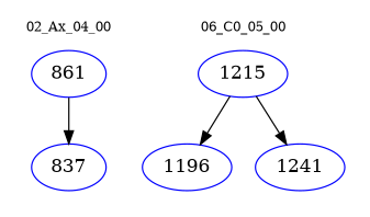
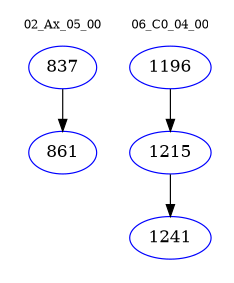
  digraph {
    node [color=blue]
    edge [color=black]
    n1 [label=837]
    n2 [label=861]
    n3 [label=1215]
    n4 [label=1196]
    n5 [label=1241]
    subgraph cluster_1 {
      color=white
      fontsize=10
-     label="02_Ax_04_00"
+     label="02_Ax_05_00"
      n1
      n2
    }
    subgraph cluster_2 {
      color=white
      fontsize=10
-     label="06_C0_05_00"
+     label="06_C0_04_00"
      n3
      n4
      n5
    }
-   n2 -> n1
-   n3 -> n4
+   n1 -> n2
+   n4 -> n3
    n3 -> n5
  }
